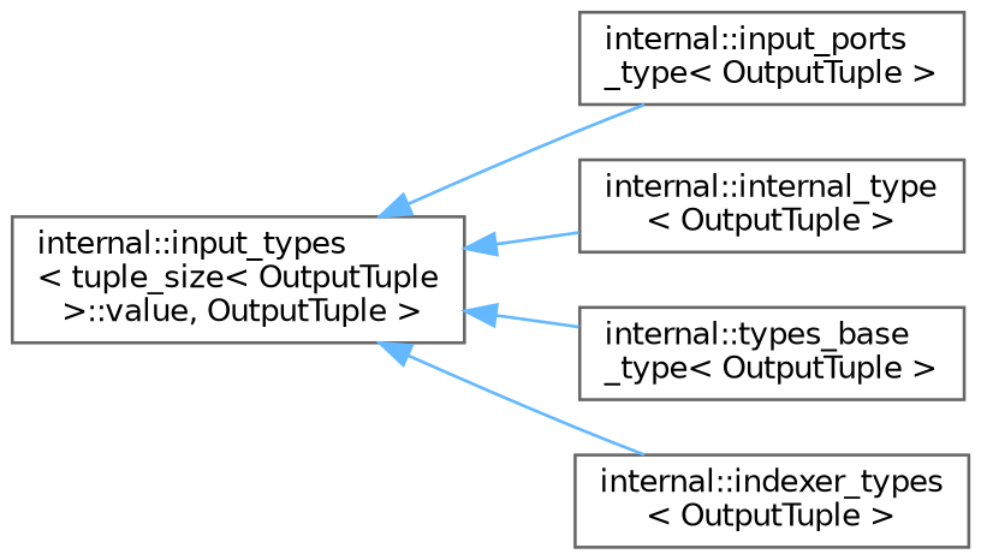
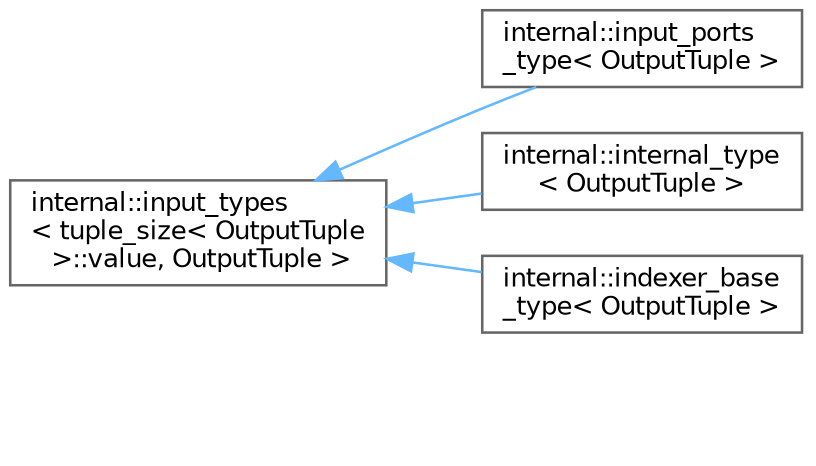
  digraph {
    rankdir=LR
    node [color=grey40 fillcolor=white fontname=Helvetica fontsize=10 shape=box style=filled]
    edge [color=steelblue1 dir=back fontname=Helvetica fontsize=10 labelfontname=Helvetica labelfontsize=10 style=solid]
    n1 [height=0.2 label="internal::input_types\l\< tuple_size\< OutputTuple\l \>::value, OutputTuple \>" width=0.4]
    n2 [height=0.2 label="internal::input_ports\l_type\< OutputTuple \>" width=0.4]
    n3 [height=0.2 label="internal::internal_type\l\< OutputTuple \>" width=0.4]
-   n4 [height=0.2 label="internal::types_base\l_type\< OutputTuple \>" width=0.4]
-   n5 [height=0.2 label="internal::indexer_types\l\< OutputTuple \>" width=0.4]
+   n4 [height=0.2 label="internal::indexer_base\l_type\< OutputTuple \>" width=0.4]
    n1 -> n2
    n1 -> n3
    n1 -> n4
-   n1 -> n5
  }
